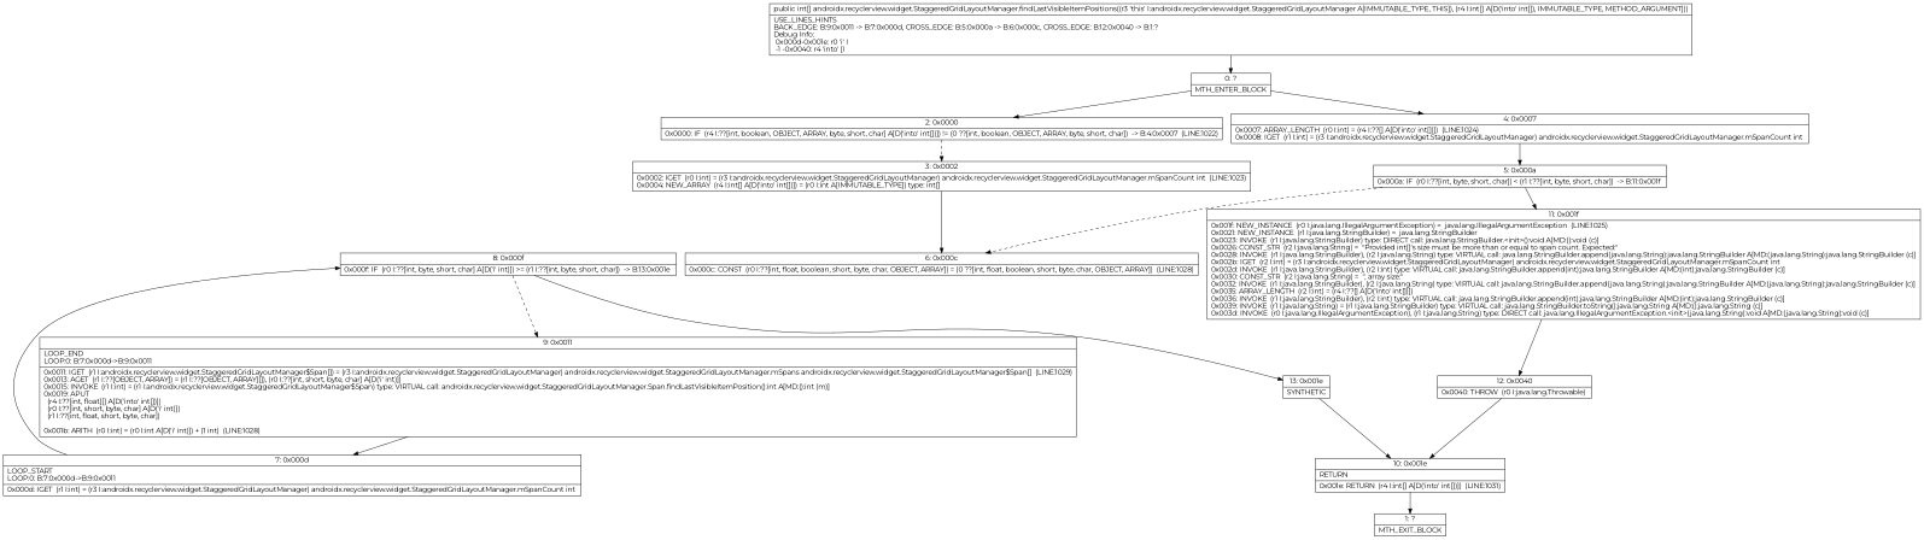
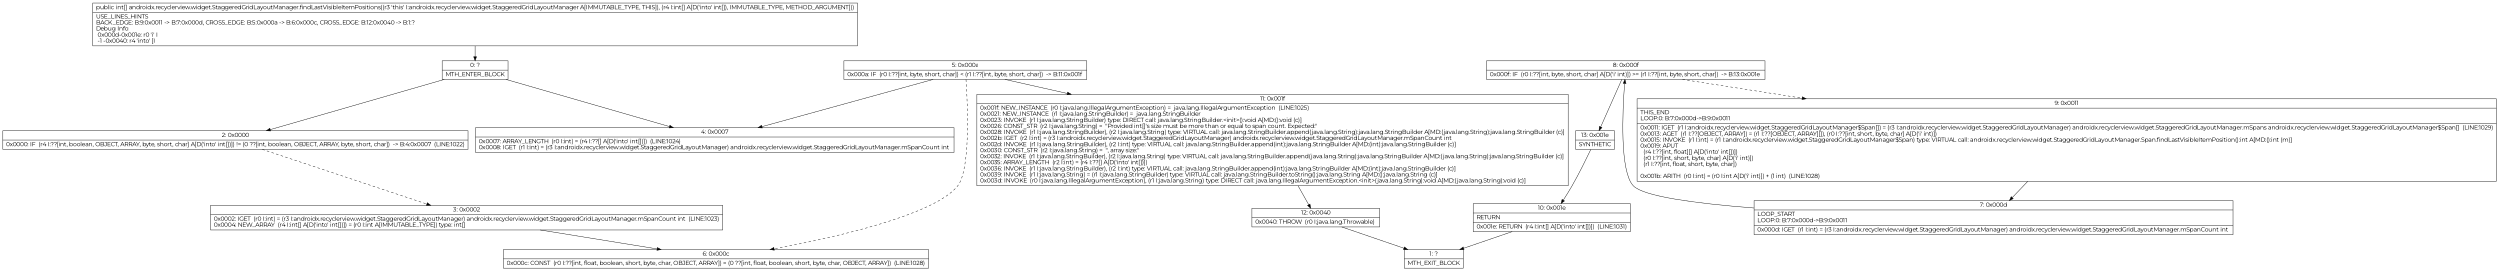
  digraph {
    fontname=Montserrat
    node [fontname=Montserrat shape=record]
    edge [fontname=Montserrat]
    n1 [label="{0\:\ ?|MTH_ENTER_BLOCK\l}"]
    n2 [label="{2\:\ 0x0000|0x0000: IF  (r4 I:??[int, boolean, OBJECT, ARRAY, byte, short, char] A[D('into' int[])]) != (0 ??[int, boolean, OBJECT, ARRAY, byte, short, char])  \-\> B:4:0x0007  (LINE:1022)\l}"]
    n3 [label="{4\:\ 0x0007|0x0007: ARRAY_LENGTH  (r0 I:int) = (r4 I:??[] A[D('into' int[])])  (LINE:1024)\l0x0008: IGET  (r1 I:int) = (r3 I:androidx.recyclerview.widget.StaggeredGridLayoutManager) androidx.recyclerview.widget.StaggeredGridLayoutManager.mSpanCount int \l}"]
    n4 [label="{3\:\ 0x0002|0x0002: IGET  (r0 I:int) = (r3 I:androidx.recyclerview.widget.StaggeredGridLayoutManager) androidx.recyclerview.widget.StaggeredGridLayoutManager.mSpanCount int  (LINE:1023)\l0x0004: NEW_ARRAY  (r4 I:int[] A[D('into' int[])]) = (r0 I:int A[IMMUTABLE_TYPE]) type: int[] \l}"]
    n5 [label="{6\:\ 0x000c|0x000c: CONST  (r0 I:??[int, float, boolean, short, byte, char, OBJECT, ARRAY]) = (0 ??[int, float, boolean, short, byte, char, OBJECT, ARRAY])  (LINE:1028)\l}"]
    n6 [label="{5\:\ 0x000a|0x000a: IF  (r0 I:??[int, byte, short, char]) \< (r1 I:??[int, byte, short, char])  \-\> B:11:0x001f \l}"]
    n7 [label="{7\:\ 0x000d|LOOP_START\lLOOP:0: B:7:0x000d\-\>B:9:0x0011\l|0x000d: IGET  (r1 I:int) = (r3 I:androidx.recyclerview.widget.StaggeredGridLayoutManager) androidx.recyclerview.widget.StaggeredGridLayoutManager.mSpanCount int \l}"]
    n8 [label="{8\:\ 0x000f|0x000f: IF  (r0 I:??[int, byte, short, char] A[D('i' int)]) \>= (r1 I:??[int, byte, short, char])  \-\> B:13:0x001e \l}"]
-   n9 [label="{9\:\ 0x0011|LOOP_END\lLOOP:0: B:7:0x000d\-\>B:9:0x0011\l|0x0011: IGET  (r1 I:androidx.recyclerview.widget.StaggeredGridLayoutManager$Span[]) = (r3 I:androidx.recyclerview.widget.StaggeredGridLayoutManager) androidx.recyclerview.widget.StaggeredGridLayoutManager.mSpans androidx.recyclerview.widget.StaggeredGridLayoutManager$Span[]  (LINE:1029)\l0x0013: AGET  (r1 I:??[OBJECT, ARRAY]) = (r1 I:??[OBJECT, ARRAY][]), (r0 I:??[int, short, byte, char] A[D('i' int)]) \l0x0015: INVOKE  (r1 I:int) = (r1 I:androidx.recyclerview.widget.StaggeredGridLayoutManager$Span) type: VIRTUAL call: androidx.recyclerview.widget.StaggeredGridLayoutManager.Span.findLastVisibleItemPosition():int A[MD:():int (m)]\l0x0019: APUT  \l  (r4 I:??[int, float][] A[D('into' int[])])\l  (r0 I:??[int, short, byte, char] A[D('i' int)])\l  (r1 I:??[int, float, short, byte, char])\l \l0x001b: ARITH  (r0 I:int) = (r0 I:int A[D('i' int)]) + (1 int)  (LINE:1028)\l}"]
+   n9 [label="{9\:\ 0x0011|THIS_END\lLOOP:0: B:7:0x000d\-\>B:9:0x0011\l|0x0011: IGET  (r1 I:androidx.recyclerview.widget.StaggeredGridLayoutManager$Span[]) = (r3 I:androidx.recyclerview.widget.StaggeredGridLayoutManager) androidx.recyclerview.widget.StaggeredGridLayoutManager.mSpans androidx.recyclerview.widget.StaggeredGridLayoutManager$Span[]  (LINE:1029)\l0x0013: AGET  (r1 I:??[OBJECT, ARRAY]) = (r1 I:??[OBJECT, ARRAY][]), (r0 I:??[int, short, byte, char] A[D('i' int)]) \l0x0015: INVOKE  (r1 I:int) = (r1 I:androidx.recyclerview.widget.StaggeredGridLayoutManager$Span) type: VIRTUAL call: androidx.recyclerview.widget.StaggeredGridLayoutManager.Span.findLastVisibleItemPosition():int A[MD:():int (m)]\l0x0019: APUT  \l  (r4 I:??[int, float][] A[D('into' int[])])\l  (r0 I:??[int, short, byte, char] A[D('i' int)])\l  (r1 I:??[int, float, short, byte, char])\l \l0x001b: ARITH  (r0 I:int) = (r0 I:int A[D('i' int)]) + (1 int)  (LINE:1028)\l}"]
    n10 [label="{13\:\ 0x001e|SYNTHETIC\l}"]
    n11 [label="{10\:\ 0x001e|RETURN\l|0x001e: RETURN  (r4 I:int[] A[D('into' int[])])  (LINE:1031)\l}"]
    n12 [label="{1\:\ ?|MTH_EXIT_BLOCK\l}"]
    n13 [label="{11\:\ 0x001f|0x001f: NEW_INSTANCE  (r0 I:java.lang.IllegalArgumentException) =  java.lang.IllegalArgumentException  (LINE:1025)\l0x0021: NEW_INSTANCE  (r1 I:java.lang.StringBuilder) =  java.lang.StringBuilder \l0x0023: INVOKE  (r1 I:java.lang.StringBuilder) type: DIRECT call: java.lang.StringBuilder.\<init\>():void A[MD:():void (c)]\l0x0026: CONST_STR  (r2 I:java.lang.String) =  \"Provided int[]'s size must be more than or equal to span count. Expected:\" \l0x0028: INVOKE  (r1 I:java.lang.StringBuilder), (r2 I:java.lang.String) type: VIRTUAL call: java.lang.StringBuilder.append(java.lang.String):java.lang.StringBuilder A[MD:(java.lang.String):java.lang.StringBuilder (c)]\l0x002b: IGET  (r2 I:int) = (r3 I:androidx.recyclerview.widget.StaggeredGridLayoutManager) androidx.recyclerview.widget.StaggeredGridLayoutManager.mSpanCount int \l0x002d: INVOKE  (r1 I:java.lang.StringBuilder), (r2 I:int) type: VIRTUAL call: java.lang.StringBuilder.append(int):java.lang.StringBuilder A[MD:(int):java.lang.StringBuilder (c)]\l0x0030: CONST_STR  (r2 I:java.lang.String) =  \", array size:\" \l0x0032: INVOKE  (r1 I:java.lang.StringBuilder), (r2 I:java.lang.String) type: VIRTUAL call: java.lang.StringBuilder.append(java.lang.String):java.lang.StringBuilder A[MD:(java.lang.String):java.lang.StringBuilder (c)]\l0x0035: ARRAY_LENGTH  (r2 I:int) = (r4 I:??[] A[D('into' int[])]) \l0x0036: INVOKE  (r1 I:java.lang.StringBuilder), (r2 I:int) type: VIRTUAL call: java.lang.StringBuilder.append(int):java.lang.StringBuilder A[MD:(int):java.lang.StringBuilder (c)]\l0x0039: INVOKE  (r1 I:java.lang.String) = (r1 I:java.lang.StringBuilder) type: VIRTUAL call: java.lang.StringBuilder.toString():java.lang.String A[MD:():java.lang.String (c)]\l0x003d: INVOKE  (r0 I:java.lang.IllegalArgumentException), (r1 I:java.lang.String) type: DIRECT call: java.lang.IllegalArgumentException.\<init\>(java.lang.String):void A[MD:(java.lang.String):void (c)]\l}"]
    n14 [label="{12\:\ 0x0040|0x0040: THROW  (r0 I:java.lang.Throwable) \l}"]
    n15 [label="{public int[] androidx.recyclerview.widget.StaggeredGridLayoutManager.findLastVisibleItemPositions((r3 'this' I:androidx.recyclerview.widget.StaggeredGridLayoutManager A[IMMUTABLE_TYPE, THIS]), (r4 I:int[] A[D('into' int[]), IMMUTABLE_TYPE, METHOD_ARGUMENT]))  | USE_LINES_HINTS\lBACK_EDGE: B:9:0x0011 \-\> B:7:0x000d, CROSS_EDGE: B:5:0x000a \-\> B:6:0x000c, CROSS_EDGE: B:12:0x0040 \-\> B:1:?\lDebug Info:\l  0x000d\-0x001e: r0 'i' I\l  \-1 \-0x0040: r4 'into' [I\l}"]
    n1 -> n2
    n1 -> n3
    n2 -> n4 [style=dashed]
-   n3 -> n6
+   n6 -> n3
    n4 -> n5
    n6 -> n5 [style=dashed]
    n6 -> n13
    n7 -> n8
    n8 -> n9 [style=dashed]
    n8 -> n10
    n9 -> n7
    n10 -> n11
    n11 -> n12
    n13 -> n14
-   n14 -> n11
+   n14 -> n12
    n15 -> n1
  }
